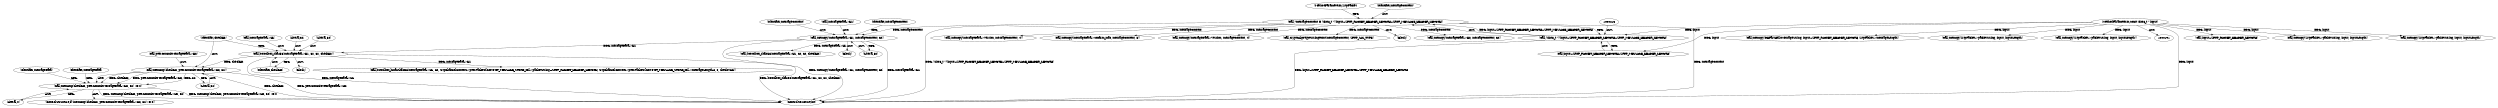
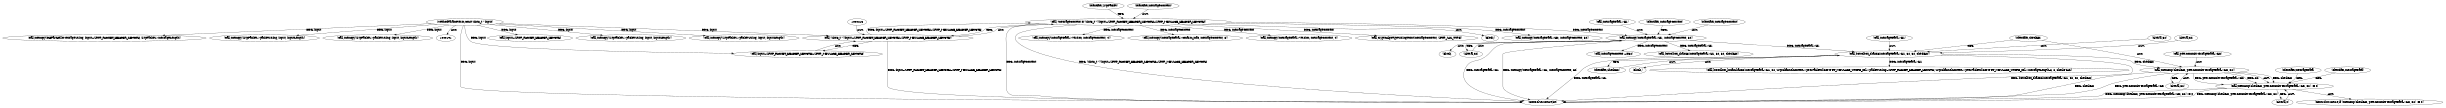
  digraph {
    n1 [label="(Call,memcmp(checkH2, peerCommitMessageData->H2, 32) != 0)"]
    n2 [label="(Literal,0)"]
    n3 [label="(ControlStructure,if (memcmp(checkH2, peerCommitMessageData->H2, 32) != 0))"]
    n4 [label="(ControlStructure,int)"]
    n5 [label="(Call,memcmp(checkH2, peerCommitMessageData->H2, 32))"]
    n6 [label="(Literal,32)"]
    n7 [label="(Call,bctoolbox_sha256(messageData->H1, 32, 32, checkH2))"]
    n8 [label="(Identifier,checkH2)"]
    n9 [label="(Block,)"]
    n10 [label="(Call,bctoolbox_hmacSha256(messageData->H1, 32, zrtpChannelContext->peerPackets[COMMIT_MESSAGE_STORE_ID]->packetString+ZRTP_PACKET_HEADER_LENGTH, zrtpChannelContext->peerPackets[COMMIT_MESSAGE_STORE_ID]->messageLength-8, 8, checkMAC))"]
    n11 [label="(Call,memcpy(messageData->H1, messageContent, 32))"]
+   n12 [label="(Call,messageContent +=32)"]
    n13 [label="(Call,bctoolbox_sha256(messageData->H1, 32, 32, checkH2))"]
    n14 [label="(Block,)"]
    n15 [label="(Literal,32)"]
    n16 [label="(Call,*messageContent = (uint8_t *)(input+ZRTP_PACKET_HEADER_LENGTH+ZRTP_MESSAGE_HEADER_LENGTH))"]
    n17 [label="(Call,(uint8_t *)(input+ZRTP_PACKET_HEADER_LENGTH+ZRTP_MESSAGE_HEADER_LENGTH))"]
    n18 [label="(Call,memcpy(messageData->version, messageContent, 4))"]
    n19 [label="(Call,memcpy(messageData->confirm_mac, messageContent, 8))"]
    n20 [label="(Call,memcpy(messageData->version, messageContent, 4))"]
    n21 [label="(Call,cryptoAlgoTypeStringToInt(messageContent, ZRTP_SAS_TYPE))"]
    n22 [label="(Block,)"]
    n23 [label="(Call,memcpy(messageData->H2, messageContent, 32))"]
    n24 [label="(Call,input+ZRTP_PACKET_HEADER_LENGTH+ZRTP_MESSAGE_HEADER_LENGTH)"]
    n25 [label="(MethodParameterIn,const uint8_t * input)"]
    n26 [label="(Call,input+ZRTP_PACKET_HEADER_LENGTH)"]
    n27 [label="(Call,memcpy(zrtpPacket->packetString, input, inputLength))"]
    n28 [label="(Call,memcpy(zrtpPacket->packetString, input, inputLength))"]
    n29 [label="(Call,memcpy(DHPartHelloMessageString, input+ZRTP_PACKET_HEADER_LENGTH, zrtpPacket->messageLength))"]
    n30 [label="(Call,memcpy(zrtpPacket->packetString, input, inputLength))"]
    n31 [label="(Call,memcpy(zrtpPacket->packetString, input, inputLength))"]
    1000191
    n33 [label="(Identifier,messageData)"]
-   n34 [label="(MethodParameterIn,zrtpPacket)"]
+   n34 [label="(Identifier,zrtpPacket)"]
    n35 [label="(Call,messageData->H1)"]
    n36 [label="(Identifier,messageContent)"]
    n37 [label="(Identifier,messageContent)"]
    n38 [label="(Identifier,messageContent)"]
    n39 [label="(Call,peerCommitMessageData->H2)"]
    n40 [label="(Call,messageData->H1)"]
    n41 [label="(Identifier,checkH2)"]
    n42 [label="(Identifier,messageData)"]
    n43 [label="(Literal,32)"]
    n44 [label="(Literal,32)"]
    n45 [label=1000213]
    n1 -> n2 [label="CFG: "]
    n1 -> n3 [label="AST: "]
    n1 -> n4 [label="DDG: memcmp(checkH2, peerCommitMessageData->H2, 32) != 0"]
    n1 -> n4 [label="DDG: memcmp(checkH2, peerCommitMessageData->H2, 32)"]
    n2 -> n1 [label="AST: "]
    n5 -> n1 [label="AST: "]
    n5 -> n1 [label="DDG: checkH2"]
    n5 -> n1 [label="DDG: peerCommitMessageData->H2"]
    n5 -> n1 [label="DDG: 32"]
    n5 -> n4 [label="DDG: checkH2"]
    n5 -> n4 [label="DDG: peerCommitMessageData->H2"]
    n5 -> n6 [label="CFG: "]
    n6 -> n5 [label="AST: "]
    n7 -> n4 [label="DDG: bctoolbox_sha256(messageData->H1, 32, 32, checkH2)"]
    n7 -> n4 [label="DDG: messageData->H1"]
    n7 -> n5 [label="DDG: checkH2"]
    n7 -> n8 [label="CFG: "]
    n7 -> n9 [label="AST: "]
    n7 -> n10 [label="DDG: messageData->H1"]
    n8 -> n7 [label="AST: "]
    n11 -> n4 [label="DDG: messageData->H1"]
    n11 -> n4 [label="DDG: memcpy(messageData->H1, messageContent, 32)"]
    n11 -> n7 [label="DDG: messageData->H1"]
+   n11 -> n12 [label="DDG: messageContent"]
    n11 -> n13 [label="DDG: messageData->H1"]
    n11 -> n14 [label="AST: "]
    n11 -> n15 [label="CFG: "]
    n15 -> n11 [label="AST: "]
    n16 -> n4 [label="DDG: messageContent"]
    n16 -> n4 [label="DDG: (uint8_t *)(input+ZRTP_PACKET_HEADER_LENGTH+ZRTP_MESSAGE_HEADER_LENGTH)"]
    n16 -> n11 [label="DDG: messageContent"]
    n16 -> n17 [label="CFG: "]
    n16 -> n18 [label="DDG: messageContent"]
    n16 -> n19 [label="DDG: messageContent"]
    n16 -> n20 [label="DDG: messageContent"]
    n16 -> n21 [label="DDG: messageContent"]
    n16 -> n22 [label="AST: "]
    n16 -> n23 [label="DDG: messageContent"]
    n17 -> n4 [label="DDG: input+ZRTP_PACKET_HEADER_LENGTH+ZRTP_MESSAGE_HEADER_LENGTH"]
    n17 -> n16 [label="AST: "]
    n17 -> n16 [label="DDG: input+ZRTP_PACKET_HEADER_LENGTH+ZRTP_MESSAGE_HEADER_LENGTH"]
    n17 -> n24 [label="CFG: "]
    n24 -> n17 [label="AST: "]
    n25 -> n4 [label="DDG: input"]
    n25 -> n17 [label="DDG: input"]
    n25 -> n24 [label="DDG: input"]
    n25 -> n26 [label="DDG: input"]
    n25 -> n27 [label="DDG: input"]
    n25 -> n28 [label="DDG: input"]
    n25 -> n29 [label="DDG: input"]
    n25 -> n30 [label="DDG: input"]
    n25 -> n31 [label="DDG: input"]
    n25 -> 1000191 [label="AST: "]
    n33 -> n1 [label="CFG: "]
    n34 -> n16 [label="CFG: "]
    n35 -> n11 [label="AST: "]
    n36 -> n11 [label="CFG: "]
    n37 -> n16 [label="AST: "]
    n38 -> n11 [label="AST: "]
    n39 -> n5 [label="AST: "]
    n40 -> n7 [label="AST: "]
    n41 -> n5 [label="AST: "]
    n41 -> n7 [label="CFG: "]
    n42 -> n1 [label="CFG: "]
    n43 -> n7 [label="AST: "]
    n44 -> n7 [label="AST: "]
    n45 -> n17 [label="AST: "]
  }
